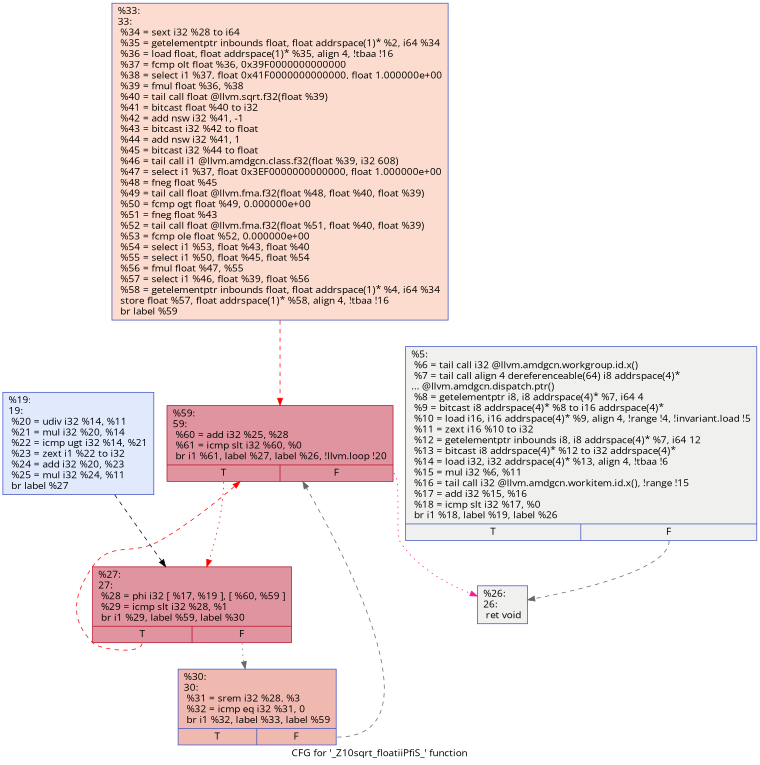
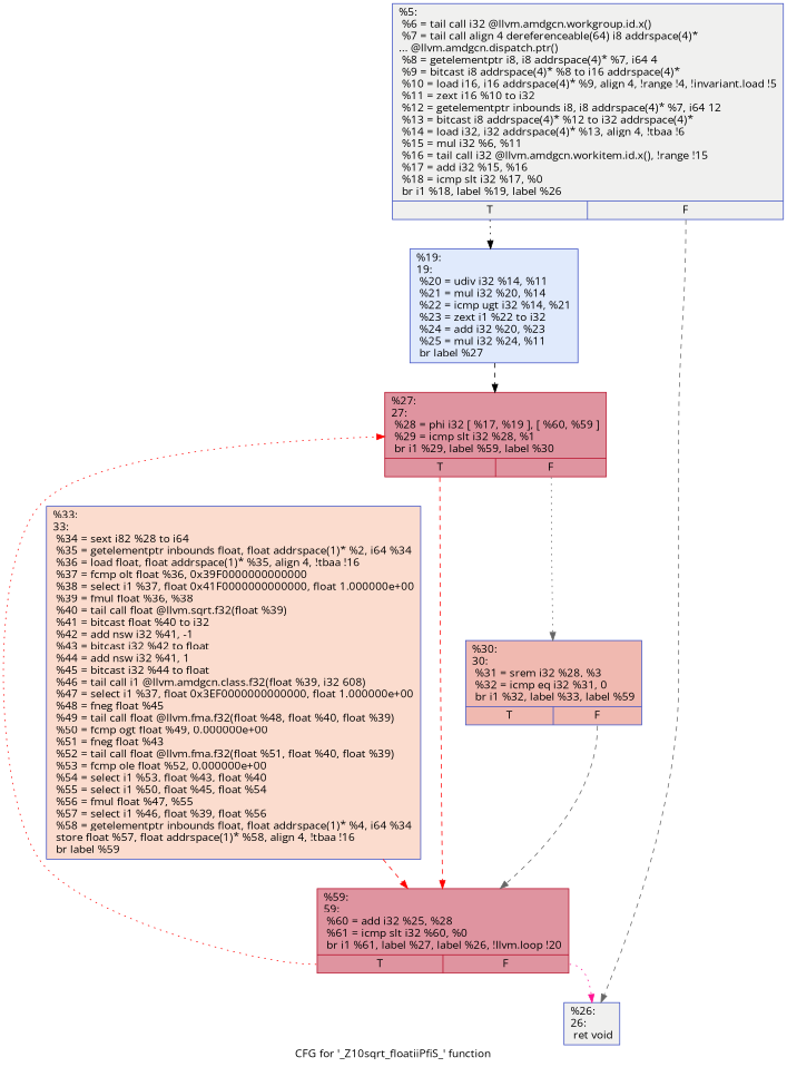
  digraph {
    fontname="Open Sans"
    label="CFG for '_Z10sqrt_floatiiPfiS_' function"
    node [color="#3d50c3ff" fillcolor="#dedcdb70" fontname="Open Sans" shape=record style=filled]
    edge [color=gray40 fontname="Open Sans" style=dashed tailport=s0]
    n1 [label="{%5:\l  %6 = tail call i32 @llvm.amdgcn.workgroup.id.x()\l  %7 = tail call align 4 dereferenceable(64) i8 addrspace(4)*\l... @llvm.amdgcn.dispatch.ptr()\l  %8 = getelementptr i8, i8 addrspace(4)* %7, i64 4\l  %9 = bitcast i8 addrspace(4)* %8 to i16 addrspace(4)*\l  %10 = load i16, i16 addrspace(4)* %9, align 4, !range !4, !invariant.load !5\l  %11 = zext i16 %10 to i32\l  %12 = getelementptr inbounds i8, i8 addrspace(4)* %7, i64 12\l  %13 = bitcast i8 addrspace(4)* %12 to i32 addrspace(4)*\l  %14 = load i32, i32 addrspace(4)* %13, align 4, !tbaa !6\l  %15 = mul i32 %6, %11\l  %16 = tail call i32 @llvm.amdgcn.workitem.id.x(), !range !15\l  %17 = add i32 %15, %16\l  %18 = icmp slt i32 %17, %0\l  br i1 %18, label %19, label %26\l|{<s0>T|<s1>F}}"]
    n2 [fillcolor="#b9d0f970" label="{%19:\l19:                                               \l  %20 = udiv i32 %14, %11\l  %21 = mul i32 %20, %14\l  %22 = icmp ugt i32 %14, %21\l  %23 = zext i1 %22 to i32\l  %24 = add i32 %20, %23\l  %25 = mul i32 %24, %11\l  br label %27\l}"]
    n3 [label="{%26:\l26:                                               \l  ret void\l}"]
    n4 [color="#b70d28ff" fillcolor="#b70d2870" label="{%27:\l27:                                               \l  %28 = phi i32 [ %17, %19 ], [ %60, %59 ]\l  %29 = icmp slt i32 %28, %1\l  br i1 %29, label %59, label %30\l|{<s0>T|<s1>F}}"]
    n5 [color="#b70d28ff" fillcolor="#b70d2870" label="{%59:\l59:                                               \l  %60 = add i32 %25, %28\l  %61 = icmp slt i32 %60, %0\l  br i1 %61, label %27, label %26, !llvm.loop !20\l|{<s0>T|<s1>F}}"]
    n6 [fillcolor="#de614d70" label="{%30:\l30:                                               \l  %31 = srem i32 %28, %3\l  %32 = icmp eq i32 %31, 0\l  br i1 %32, label %33, label %59\l|{<s0>T|<s1>F}}"]
-   n7 [fillcolor="#f7af9170" label="{%33:\l33:                                               \l  %34 = sext i32 %28 to i64\l  %35 = getelementptr inbounds float, float addrspace(1)* %2, i64 %34\l  %36 = load float, float addrspace(1)* %35, align 4, !tbaa !16\l  %37 = fcmp olt float %36, 0x39F0000000000000\l  %38 = select i1 %37, float 0x41F0000000000000, float 1.000000e+00\l  %39 = fmul float %36, %38\l  %40 = tail call float @llvm.sqrt.f32(float %39)\l  %41 = bitcast float %40 to i32\l  %42 = add nsw i32 %41, -1\l  %43 = bitcast i32 %42 to float\l  %44 = add nsw i32 %41, 1\l  %45 = bitcast i32 %44 to float\l  %46 = tail call i1 @llvm.amdgcn.class.f32(float %39, i32 608)\l  %47 = select i1 %37, float 0x3EF0000000000000, float 1.000000e+00\l  %48 = fneg float %45\l  %49 = tail call float @llvm.fma.f32(float %48, float %40, float %39)\l  %50 = fcmp ogt float %49, 0.000000e+00\l  %51 = fneg float %43\l  %52 = tail call float @llvm.fma.f32(float %51, float %40, float %39)\l  %53 = fcmp ole float %52, 0.000000e+00\l  %54 = select i1 %53, float %43, float %40\l  %55 = select i1 %50, float %45, float %54\l  %56 = fmul float %47, %55\l  %57 = select i1 %46, float %39, float %56\l  %58 = getelementptr inbounds float, float addrspace(1)* %4, i64 %34\l  store float %57, float addrspace(1)* %58, align 4, !tbaa !16\l  br label %59\l}"]
+   n7 [fillcolor="#f7af9170" label="{%33:\l33:                                               \l  %34 = sext i82 %28 to i64\l  %35 = getelementptr inbounds float, float addrspace(1)* %2, i64 %34\l  %36 = load float, float addrspace(1)* %35, align 4, !tbaa !16\l  %37 = fcmp olt float %36, 0x39F0000000000000\l  %38 = select i1 %37, float 0x41F0000000000000, float 1.000000e+00\l  %39 = fmul float %36, %38\l  %40 = tail call float @llvm.sqrt.f32(float %39)\l  %41 = bitcast float %40 to i32\l  %42 = add nsw i32 %41, -1\l  %43 = bitcast i32 %42 to float\l  %44 = add nsw i32 %41, 1\l  %45 = bitcast i32 %44 to float\l  %46 = tail call i1 @llvm.amdgcn.class.f32(float %39, i32 608)\l  %47 = select i1 %37, float 0x3EF0000000000000, float 1.000000e+00\l  %48 = fneg float %45\l  %49 = tail call float @llvm.fma.f32(float %48, float %40, float %39)\l  %50 = fcmp ogt float %49, 0.000000e+00\l  %51 = fneg float %43\l  %52 = tail call float @llvm.fma.f32(float %51, float %40, float %39)\l  %53 = fcmp ole float %52, 0.000000e+00\l  %54 = select i1 %53, float %43, float %40\l  %55 = select i1 %50, float %45, float %54\l  %56 = fmul float %47, %55\l  %57 = select i1 %46, float %39, float %56\l  %58 = getelementptr inbounds float, float addrspace(1)* %4, i64 %34\l  store float %57, float addrspace(1)* %58, align 4, !tbaa !16\l  br label %59\l}"]
+   n1 -> n2 [color=black style=dotted]
    n1 -> n3 [tailport=s1]
    n2 -> n4 [color=black]
    n4 -> n5 [color=red]
    n4 -> n6 [style=dotted tailport=s1]
    n5 -> n3 [color=deeppink style=dotted tailport=s1]
    n5 -> n4 [color=red style=dotted]
    n6 -> n5 [tailport=s1]
    n7 -> n5 [color=red]
  }
